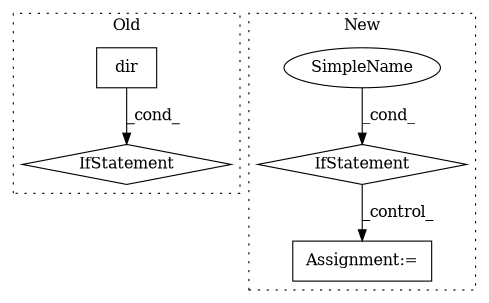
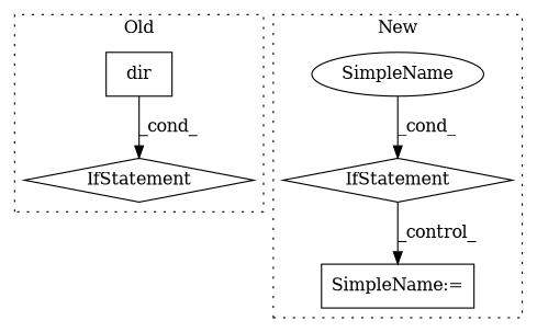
  digraph {
    node [a=25 shape=box]
    n1 [a=32 l="4,1" label=dir s="1187,1194"]
    n2 [l="8,2" label=IfStatement s="1162,1195" shape=diamond]
    n3 [l="4,2" label=IfStatement s="1259,1291" shape=diamond]
-   n4 [a=7 l=1 label="Assignment:=" s=1304]
+   n4 [a=7 l=1 label="SimpleName:=" s=1304]
    n5 [a=42 label=SimpleName shape=ellipse]
    subgraph cluster_1 {
      label=Old
      style=dotted
      n1
      n2
    }
    subgraph cluster_2 {
      label=New
      style=dotted
      n3
      n4
      n5
    }
    n1 -> n2 [label=_cond_]
    n3 -> n4 [label=_control_]
    n5 -> n3 [label=_cond_]
  }
